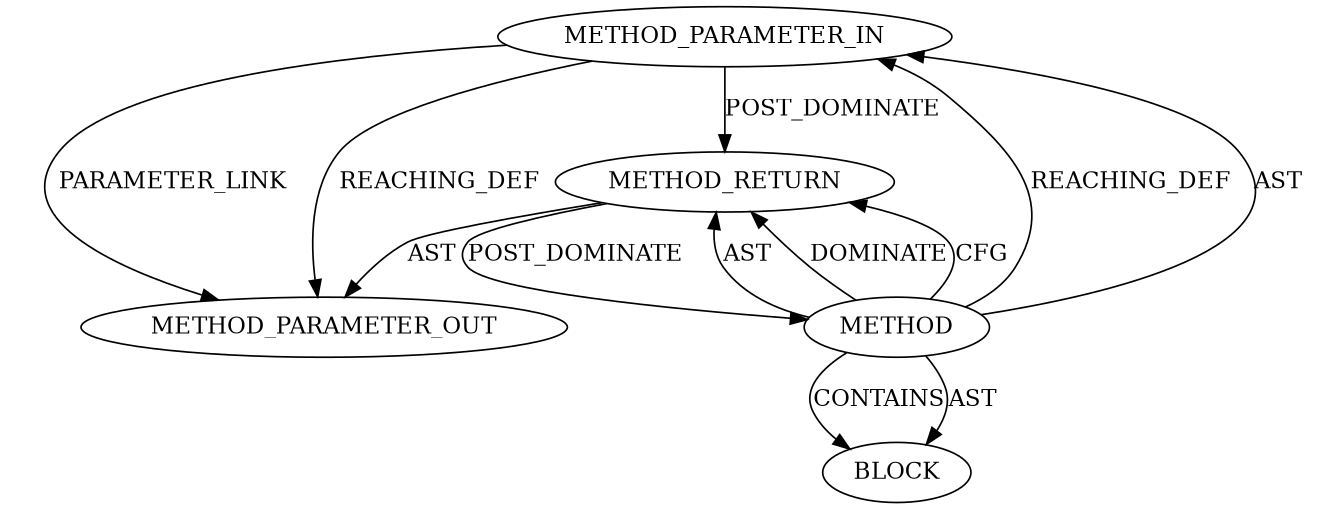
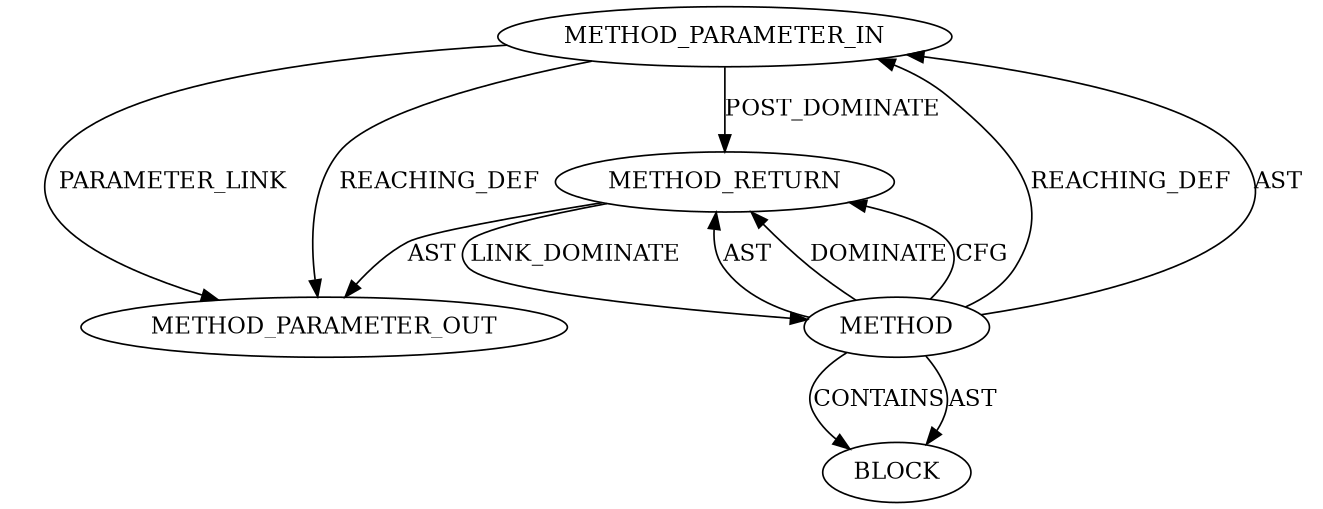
  digraph {
    node [CODE=p1 EVALUATION_STRATEGY=BY_VALUE ORDER=1 TYPE_FULL_NAME=ANY]
    n1 [INDEX=1 IS_VARIADIC=false NAME=p1 label=METHOD_PARAMETER_IN]
    n2 [INDEX=1 IS_VARIADIC=false NAME=p1 label=METHOD_PARAMETER_OUT]
    n3 [CODE=RET ORDER=2 label=METHOD_RETURN]
    n4 [AST_PARENT_FULL_NAME="<global>" AST_PARENT_TYPE=NAMESPACE_BLOCK CODE="<empty>" FILENAME="<empty>" FULL_NAME=sk_flush_backlog IS_EXTERNAL=true NAME=sk_flush_backlog ORDER=0 label=METHOD EVALUATION_STRATEGY="" TYPE_FULL_NAME=""]
    n5 [ARGUMENT_INDEX=1 CODE="<empty>" label=BLOCK EVALUATION_STRATEGY=""]
    n1 -> n2 [label=PARAMETER_LINK]
    n1 -> n2 [VARIABLE=p1 label=REACHING_DEF]
    n1 -> n3 [VARIABLE=p1 label=POST_DOMINATE]
    n3 -> n2 [label=AST]
-   n3 -> n4 [label=POST_DOMINATE]
+   n3 -> n4 [label=LINK_DOMINATE]
    n4 -> n1 [label=REACHING_DEF]
    n4 -> n1 [label=AST]
    n4 -> n3 [label=AST]
    n4 -> n3 [label=DOMINATE]
    n4 -> n3 [label=CFG]
    n4 -> n5 [label=CONTAINS]
    n4 -> n5 [label=AST]
  }
